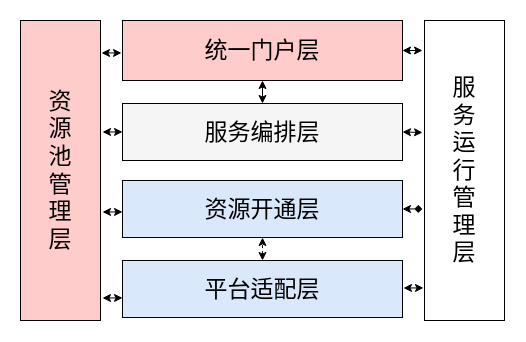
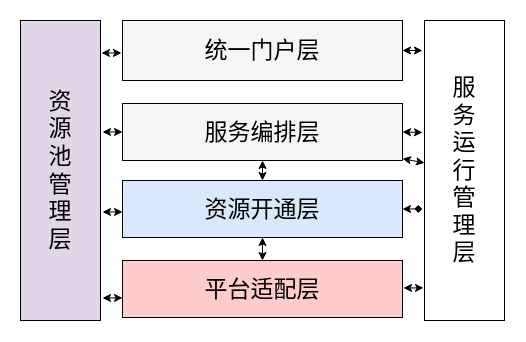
  <mxCell id="0" />
  <mxCell id="1" parent="0" />
  <mxCell id="2" value="&lt;font style=&quot;font-size: 23px;&quot;&gt;服务编排层&lt;/font&gt;" style="rounded=0;whiteSpace=wrap;html=1;fillColor=#f5f5f5;" parent="1" vertex="1"><mxGeometry x="122" y="103" width="280" height="57" as="geometry" /></mxCell>
- <mxCell id="3" value="&lt;font style=&quot;font-size: 23px;&quot;&gt;统一门户层&lt;/font&gt;" style="rounded=0;whiteSpace=wrap;html=1;fillColor=#FFCCCC;" parent="1" vertex="1"><mxGeometry x="122" y="20" width="280" height="60" as="geometry" /></mxCell>
+ <mxCell id="3" value="&lt;font style=&quot;font-size: 23px;&quot;&gt;统一门户层&lt;/font&gt;" style="rounded=0;whiteSpace=wrap;html=1;fillColor=#f5f5f5;" parent="1" vertex="1"><mxGeometry x="122" y="20" width="280" height="60" as="geometry" /></mxCell>
  <mxCell id="4" value="&lt;span style=&quot;font-size: 23px;&quot;&gt;资源开通层&lt;/span&gt;" style="rounded=0;whiteSpace=wrap;html=1;fillColor=#dae8fc;" parent="1" vertex="1"><mxGeometry x="122" y="180" width="280" height="57" as="geometry" /></mxCell>
- <mxCell id="5" value="&lt;font style=&quot;font-size: 23px;&quot;&gt;平台适配层&lt;/font&gt;" style="rounded=0;whiteSpace=wrap;html=1;fillColor=#dae8fc;" parent="1" vertex="1"><mxGeometry x="122" y="260" width="280" height="57" as="geometry" /></mxCell>
- <mxCell id="6" value="" style="endArrow=classic;startArrow=classic;html=1;rounded=0;fontFamily=Helvetica;fontSize=23;entryX=0.5;entryY=1;entryDx=0;entryDy=0;" parent="1" source="2" target="3" edge="1"><mxGeometry width="50" height="50" relative="1" as="geometry"><mxPoint x="132" y="250" as="sourcePoint" /><mxPoint x="182" y="200" as="targetPoint" /></mxGeometry></mxCell>
- <mxCell id="8" value="" style="endArrow=classic;startArrow=classic;html=1;rounded=0;fontFamily=Helvetica;fontSize=23;entryX=0.5;entryY=1;entryDx=0;entryDy=0;exitX=0.5;exitY=0;exitDx=0;exitDy=0;dashed=1;" parent="1" source="5" target="4" edge="1"><mxGeometry width="50" height="50" relative="1" as="geometry"><mxPoint x="282" y="123" as="sourcePoint" /><mxPoint x="282" y="100" as="targetPoint" /></mxGeometry></mxCell>
+ <mxCell id="5" value="&lt;font style=&quot;font-size: 23px;&quot;&gt;平台适配层&lt;/font&gt;" style="rounded=0;whiteSpace=wrap;html=1;fillColor=#FFCCCC;" parent="1" vertex="1"><mxGeometry x="122" y="260" width="280" height="57" as="geometry" /></mxCell>
+ <mxCell id="6" value="" style="endArrow=classic;startArrow=classic;html=1;rounded=0;fontFamily=Helvetica;fontSize=23;" parent="1" source="2" target="9" edge="1"><mxGeometry width="50" height="50" relative="1" as="geometry"><mxPoint x="132" y="250" as="sourcePoint" /><mxPoint x="182" y="200" as="targetPoint" /></mxGeometry></mxCell>
+ <mxCell id="7" value="" style="endArrow=classic;startArrow=classic;html=1;rounded=0;fontFamily=Helvetica;fontSize=23;exitX=0.5;exitY=0;exitDx=0;exitDy=0;" parent="1" source="4" target="2" edge="1"><mxGeometry width="50" height="50" relative="1" as="geometry"><mxPoint x="272" y="113" as="sourcePoint" /><mxPoint x="272" y="90" as="targetPoint" /><Array as="points"><mxPoint x="262" y="160" /></Array></mxGeometry></mxCell>
+ <mxCell id="8" value="" style="endArrow=classic;startArrow=classic;html=1;rounded=0;fontFamily=Helvetica;fontSize=23;entryX=0.5;entryY=1;entryDx=0;entryDy=0;exitX=0.5;exitY=0;exitDx=0;exitDy=0;" parent="1" source="5" target="4" edge="1"><mxGeometry width="50" height="50" relative="1" as="geometry"><mxPoint x="282" y="123" as="sourcePoint" /><mxPoint x="282" y="100" as="targetPoint" /></mxGeometry></mxCell>
  <mxCell id="9" value="&lt;font style=&quot;font-size: 23px;&quot;&gt;服&lt;br&gt;务&lt;br&gt;运&lt;br&gt;行&lt;br&gt;管&lt;br&gt;理&lt;br&gt;层&lt;/font&gt;" style="rounded=0;whiteSpace=wrap;html=1;direction=west;flipH=0;flipV=1;verticalAlign=middle;horizontal=1;fillColor=#ffffff;" parent="1" vertex="1"><mxGeometry x="424" y="20" width="80" height="300" as="geometry" /></mxCell>
- <mxCell id="10" value="&lt;span style=&quot;font-size: 23px;&quot;&gt;资&lt;br&gt;源&lt;br&gt;池&lt;br&gt;管&lt;br&gt;理&lt;br&gt;层&lt;/span&gt;" style="rounded=0;whiteSpace=wrap;html=1;direction=west;flipH=0;flipV=1;verticalAlign=middle;horizontal=1;fillColor=#FFCCCC;" parent="1" vertex="1"><mxGeometry x="20" y="20" width="80" height="300" as="geometry" /></mxCell>
+ <mxCell id="10" value="&lt;span style=&quot;font-size: 23px;&quot;&gt;资&lt;br&gt;源&lt;br&gt;池&lt;br&gt;管&lt;br&gt;理&lt;br&gt;层&lt;/span&gt;" style="rounded=0;whiteSpace=wrap;html=1;direction=west;flipH=0;flipV=1;verticalAlign=middle;horizontal=1;fillColor=#e1d5e7;" parent="1" vertex="1"><mxGeometry x="20" y="20" width="80" height="300" as="geometry" /></mxCell>
  <mxCell id="11" value="" style="endArrow=classic;startArrow=classic;html=1;rounded=0;fontFamily=Helvetica;fontSize=23;exitX=1;exitY=0.5;exitDx=0;exitDy=0;" parent="1" source="3" edge="1"><mxGeometry width="50" height="50" relative="1" as="geometry"><mxPoint x="272" y="270" as="sourcePoint" /><mxPoint x="422" y="50" as="targetPoint" /></mxGeometry></mxCell>
  <mxCell id="12" value="" style="endArrow=classic;startArrow=classic;html=1;rounded=0;fontFamily=Helvetica;fontSize=23;exitX=1;exitY=0.5;exitDx=0;exitDy=0;" parent="1" source="2" edge="1"><mxGeometry width="50" height="50" relative="1" as="geometry"><mxPoint x="412" as="sourcePoint" y="60" /><mxPoint x="422" y="132" as="targetPoint" /></mxGeometry></mxCell>
  <mxCell id="13" value="" style="endArrow=diamond;startArrow=classic;html=1;rounded=0;fontFamily=Helvetica;fontSize=23;exitX=1;exitY=0.5;exitDx=0;exitDy=0;entryX=1.025;entryY=0.628;entryDx=0;entryDy=0;entryPerimeter=0;" parent="1" source="4" target="9" edge="1"><mxGeometry width="50" height="50" relative="1" as="geometry"><mxPoint x="412" y="141.5" as="sourcePoint" /><mxPoint x="422" y="200" as="targetPoint" /></mxGeometry></mxCell>
  <mxCell id="14" value="" style="endArrow=classic;startArrow=classic;html=1;rounded=0;fontFamily=Helvetica;fontSize=23;exitX=1;exitY=0.5;exitDx=0;exitDy=0;entryX=1.025;entryY=0.628;entryDx=0;entryDy=0;entryPerimeter=0;" parent="1" edge="1"><mxGeometry width="50" height="50" relative="1" as="geometry"><mxPoint x="403" y="287.5" as="sourcePoint" /><mxPoint x="423" y="287.4" as="targetPoint" /></mxGeometry></mxCell>
  <mxCell id="15" value="" style="endArrow=classic;startArrow=classic;html=1;rounded=0;fontFamily=Helvetica;fontSize=23;exitX=1;exitY=0.5;exitDx=0;exitDy=0;entryX=1.025;entryY=0.628;entryDx=0;entryDy=0;entryPerimeter=0;" parent="1" edge="1"><mxGeometry width="50" height="50" relative="1" as="geometry"><mxPoint x="102" y="297.5" as="sourcePoint" /><mxPoint x="122" y="297.4" as="targetPoint" /></mxGeometry></mxCell>
  <mxCell id="16" value="" style="endArrow=classic;startArrow=classic;html=1;rounded=0;fontFamily=Helvetica;fontSize=23;exitX=1;exitY=0.5;exitDx=0;exitDy=0;entryX=1.025;entryY=0.628;entryDx=0;entryDy=0;entryPerimeter=0;" parent="1" edge="1"><mxGeometry width="50" height="50" relative="1" as="geometry"><mxPoint x="102" y="211.5" as="sourcePoint" /><mxPoint x="122" y="211.4" as="targetPoint" /></mxGeometry></mxCell>
  <mxCell id="17" value="" style="endArrow=classic;startArrow=classic;html=1;rounded=0;fontFamily=Helvetica;fontSize=23;exitX=1;exitY=0.5;exitDx=0;exitDy=0;entryX=1.025;entryY=0.628;entryDx=0;entryDy=0;entryPerimeter=0;" parent="1" edge="1"><mxGeometry width="50" height="50" relative="1" as="geometry"><mxPoint x="102" y="131.5" as="sourcePoint" /><mxPoint x="122" y="131.4" as="targetPoint" /></mxGeometry></mxCell>
  <mxCell id="18" value="" style="endArrow=classic;startArrow=classic;html=1;rounded=0;fontFamily=Helvetica;fontSize=23;exitX=1;exitY=0.5;exitDx=0;exitDy=0;entryX=1.025;entryY=0.628;entryDx=0;entryDy=0;entryPerimeter=0;" parent="1" edge="1"><mxGeometry width="50" height="50" relative="1" as="geometry"><mxPoint x="101" y="52.5" as="sourcePoint" /><mxPoint x="121" y="52.4" as="targetPoint" /></mxGeometry></mxCell>
